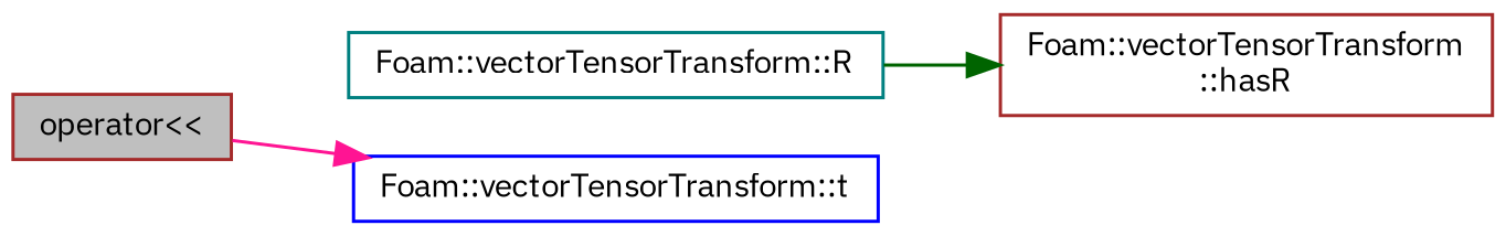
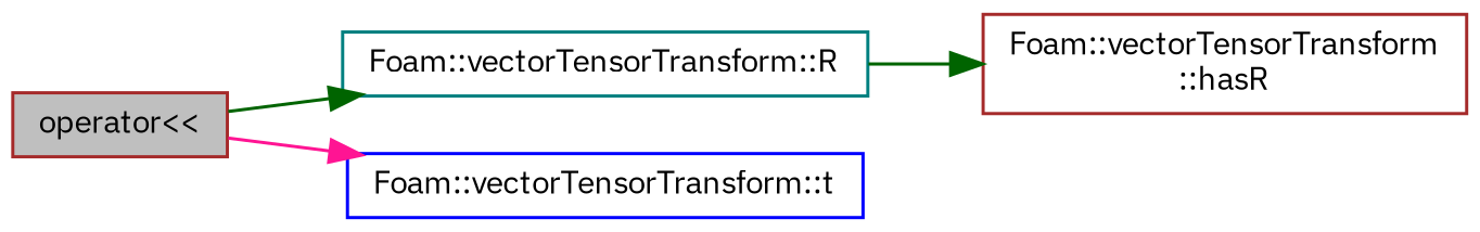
  digraph {
    fontname="IBM Plex Sans"
    rankdir=LR
    node [color=brown fontname="IBM Plex Sans" fontsize=10 shape=record]
    edge [color=darkgreen fontname="IBM Plex Sans" fontsize=10 labelfontname=Helvetica labelfontsize=10 style=solid]
    n1 [fillcolor=grey75 fontcolor=black height=0.2 label="operator\<\<" style=filled width=0.4]
    n2 [color=teal height=0.2 label="Foam::vectorTensorTransform::R" width=0.4]
    n3 [color=blue height=0.2 label="Foam::vectorTensorTransform::t" width=0.4]
    n4 [height=0.2 label="Foam::vectorTensorTransform\l::hasR" width=0.4]
+   n1 -> n2
    n1 -> n3 [color=deeppink]
    n2 -> n4
  }
